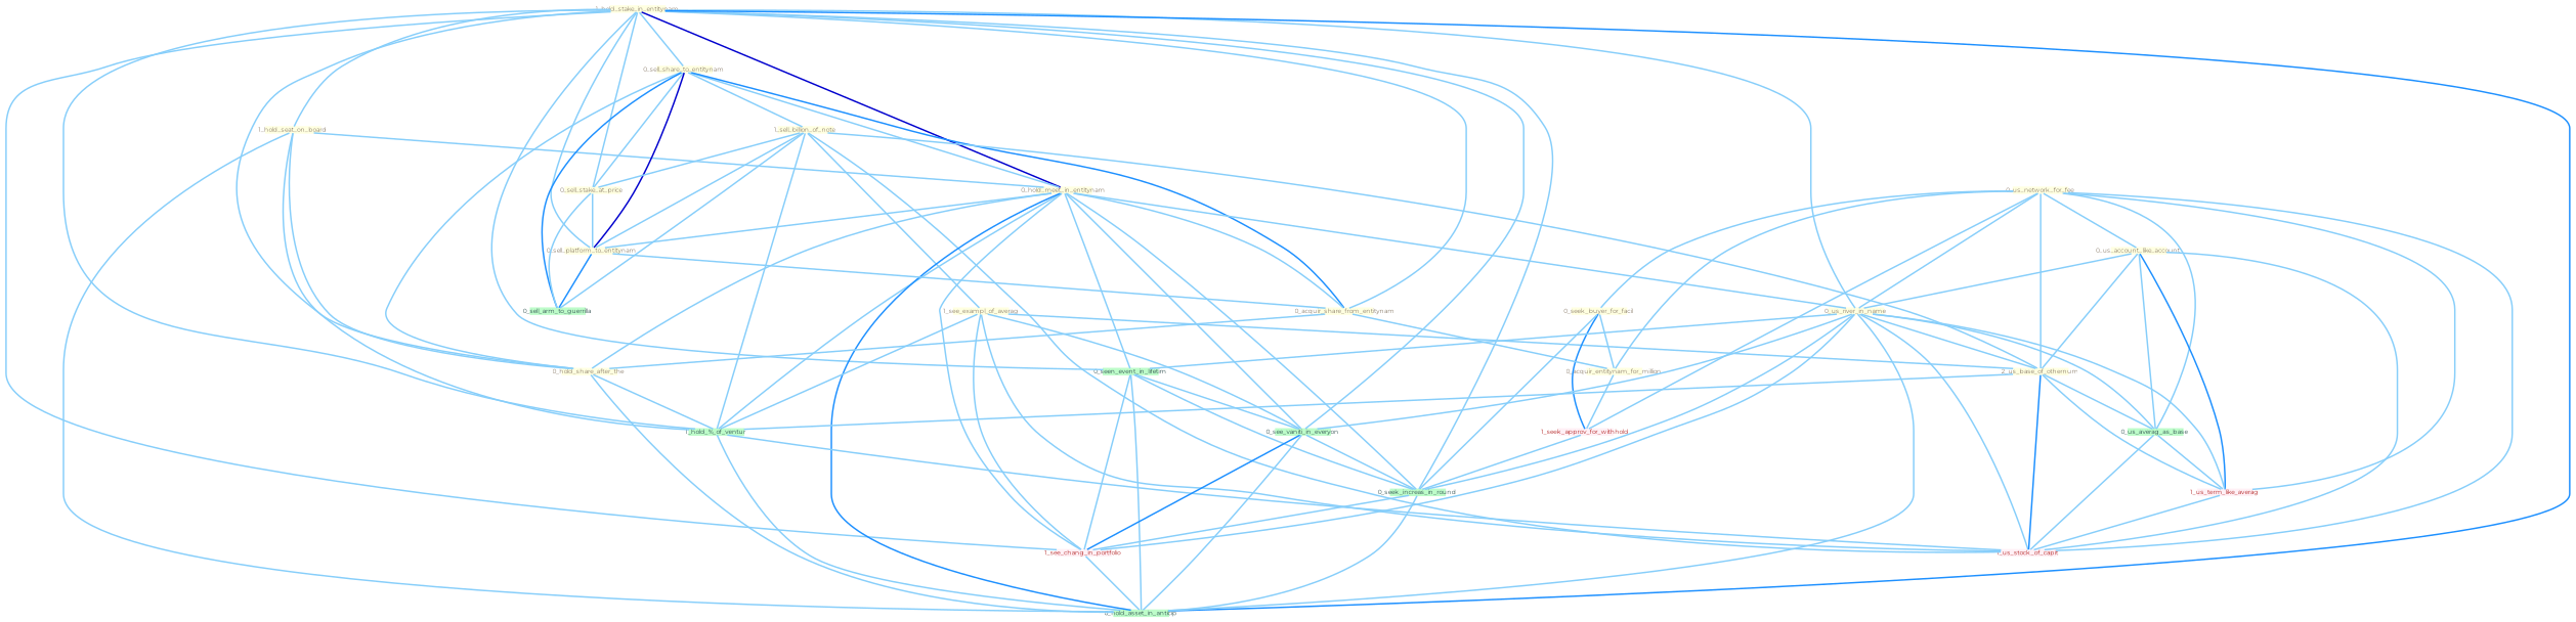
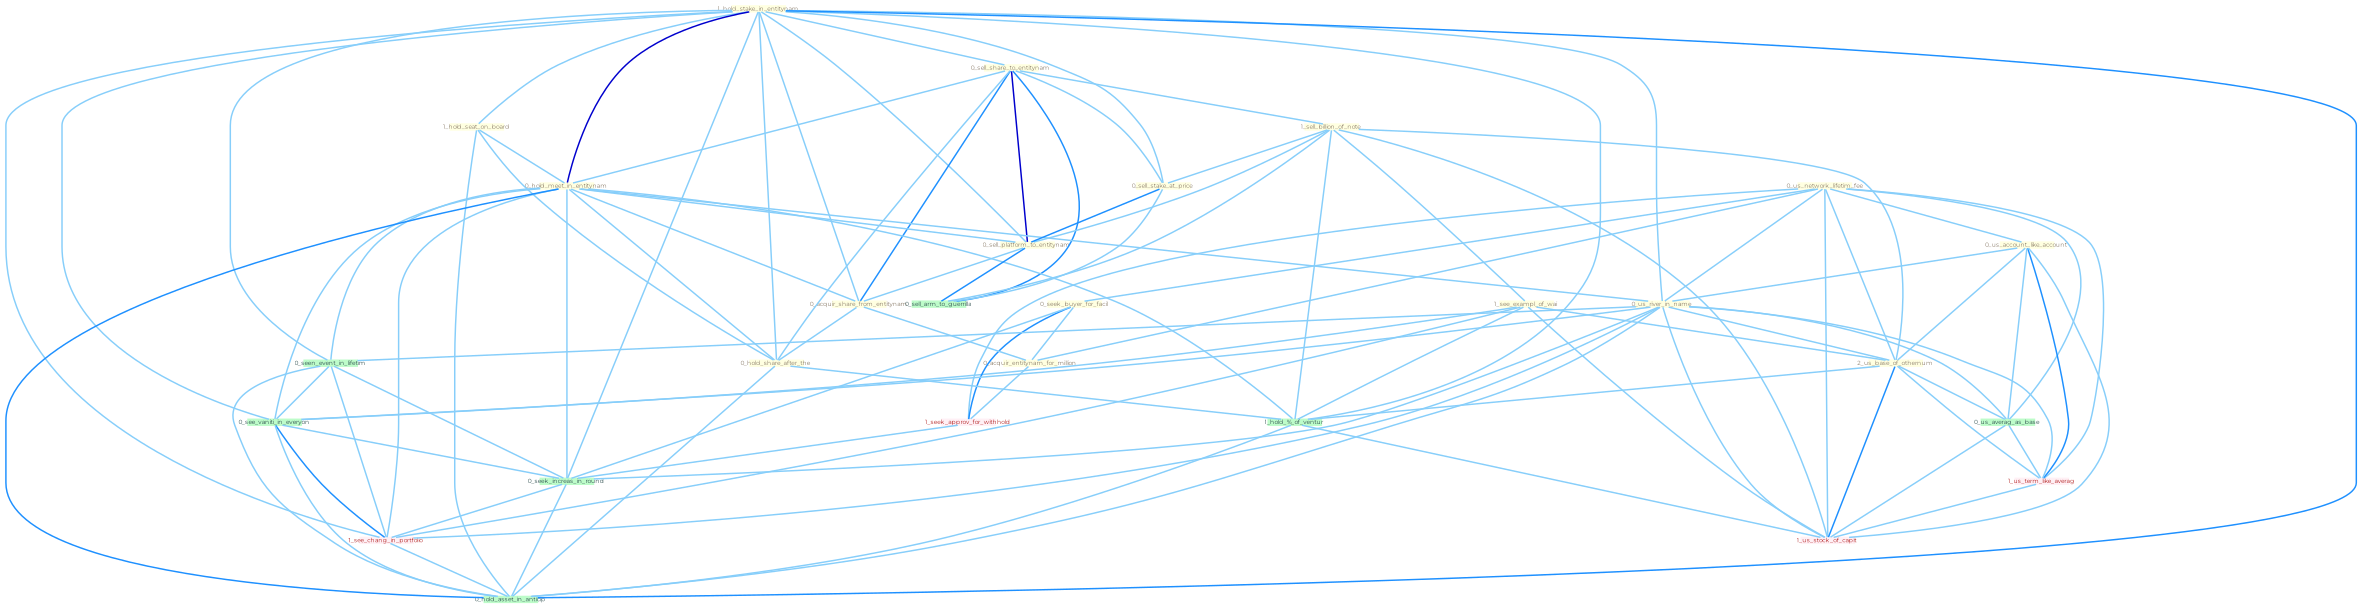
  graph {
    fontname=Montserrat
    node [color="#ffffe0" fixedsize=true fontcolor="#8b7d6b" fontname=Montserrat fontsize=4 shape=polygon style=filled]
    edge [color="#87cefa" fontname=Montserrat w=1]
    "1_hold_stake_in_entitynam " [height=.06 width=.5]
-   "0_us_network_for_fee " [height=.06 width=.5]
+   "0_us_network_for_fee " [height=.06 width=.5 label="0_us_network_lifetim_fee"]
    "1_hold_seat_on_board " [height=.06 width=.5]
    "0_sell_share_to_entitynam " [height=.06 width=.5]
    "1_sell_billion_of_note " [height=.06 width=.5]
    "0_hold_meet_in_entitynam " [height=.06 width=.5]
    "0_sell_stake_at_price " [height=.06 width=.5]
-   "1_see_exampl_of_wai " [height=.06 width=.5 label="1_see_exampl_of_averag"]
+   "1_see_exampl_of_wai " [height=.06 width=.5]
    "0_us_account_like_account " [height=.06 width=.5]
    "0_seek_buyer_for_facil " [height=.06 width=.5]
    "0_sell_platform_to_entitynam " [height=.06 width=.5]
    "0_acquir_share_from_entitynam " [height=.06 width=.5]
    "0_us_river_in_name " [height=.06 width=.5]
    n14 [height=.06 label="2_us_base_of_othernum" width=.5]
    "0_acquir_entitynam_for_million " [height=.06 width=.5]
    "0_hold_share_after_the " [height=.06 width=.5]
    n17 [color="#fff0f5" fontcolor="#b22222" height=.06 label="1_us_term_like_averag" width=.5]
    "1_seek_approv_for_withhold " [color="#fff0f5" fontcolor="#b22222" height=.06 width=.5]
    "1_us_stock_of_capit " [color="#fff0f5" fontcolor="#b22222" height=.06 width=.5]
    "1_see_chang_in_portfolio " [color="#fff0f5" fontcolor="#b22222" height=.06 width=.5]
    "0_seen_event_in_lifetim " [color="#BDFCC9" fontcolor="#2f4f4f" height=.06 width=.5]
    "1_hold_%_of_ventur " [color="#BDFCC9" fontcolor="#2f4f4f" height=.06 width=.5]
    "0_see_vaniti_in_everyon " [color="#BDFCC9" fontcolor="#2f4f4f" height=.06 width=.5]
    "0_seek_increas_in_round " [color="#BDFCC9" fontcolor="#2f4f4f" height=.06 width=.5]
    "0_hold_asset_in_anticip " [color="#BDFCC9" fontcolor="#2f4f4f" height=.06 width=.5]
    "0_us_averag_as_base " [color="#BDFCC9" fontcolor="#2f4f4f" height=.06 width=.5]
    "0_sell_arm_to_guerrilla " [color="#BDFCC9" fontcolor="#2f4f4f" height=.06 width=.5]
    subgraph sub_1 {
      "1_hold_stake_in_entitynam "
      "0_us_network_for_fee "
      "1_hold_seat_on_board "
      "0_sell_share_to_entitynam "
      "1_sell_billion_of_note "
      "0_hold_meet_in_entitynam "
      "0_sell_stake_at_price "
      "1_see_exampl_of_wai "
      "0_us_account_like_account "
      "0_seek_buyer_for_facil "
      "0_sell_platform_to_entitynam "
      "0_acquir_share_from_entitynam "
      "0_us_river_in_name "
      n14
      "0_acquir_entitynam_for_million "
      "0_hold_share_after_the "
    }
    subgraph sub_2 {
      n17
      "1_seek_approv_for_withhold "
      "1_us_stock_of_capit "
      "1_see_chang_in_portfolio "
    }
    "1_hold_stake_in_entitynam " -- "1_hold_seat_on_board "
    "1_hold_stake_in_entitynam " -- "0_sell_share_to_entitynam "
    "1_hold_stake_in_entitynam " -- "0_hold_meet_in_entitynam " [color="#0000cd" w=3]
    "1_hold_stake_in_entitynam " -- "0_sell_stake_at_price "
    "1_hold_stake_in_entitynam " -- "0_sell_platform_to_entitynam "
    "1_hold_stake_in_entitynam " -- "0_acquir_share_from_entitynam "
    "1_hold_stake_in_entitynam " -- "0_us_river_in_name "
    "1_hold_stake_in_entitynam " -- "0_hold_share_after_the "
    "1_hold_stake_in_entitynam " -- "1_see_chang_in_portfolio "
    "1_hold_stake_in_entitynam " -- "0_seen_event_in_lifetim "
    "1_hold_stake_in_entitynam " -- "1_hold_%_of_ventur "
    "1_hold_stake_in_entitynam " -- "0_see_vaniti_in_everyon "
    "1_hold_stake_in_entitynam " -- "0_seek_increas_in_round "
    "1_hold_stake_in_entitynam " -- "0_hold_asset_in_anticip " [color="#1e90ff" w=2]
    "0_us_network_for_fee " -- "0_us_account_like_account "
    "0_us_network_for_fee " -- "0_seek_buyer_for_facil "
    "0_us_network_for_fee " -- "0_us_river_in_name "
    "0_us_network_for_fee " -- n14
    "0_us_network_for_fee " -- "0_acquir_entitynam_for_million "
    "0_us_network_for_fee " -- n17
    "0_us_network_for_fee " -- "1_seek_approv_for_withhold "
    "0_us_network_for_fee " -- "1_us_stock_of_capit "
    "0_us_network_for_fee " -- "0_us_averag_as_base "
    "1_hold_seat_on_board " -- "0_hold_meet_in_entitynam "
    "1_hold_seat_on_board " -- "0_hold_share_after_the "
-   "1_hold_seat_on_board " -- "1_hold_%_of_ventur "
    "1_hold_seat_on_board " -- "0_hold_asset_in_anticip "
    "0_sell_share_to_entitynam " -- "1_sell_billion_of_note "
    "0_sell_share_to_entitynam " -- "0_hold_meet_in_entitynam "
    "0_sell_share_to_entitynam " -- "0_sell_stake_at_price "
    "0_sell_share_to_entitynam " -- "0_sell_platform_to_entitynam " [color="#0000cd" w=3]
    "0_sell_share_to_entitynam " -- "0_acquir_share_from_entitynam " [color="#1e90ff" w=2]
    "0_sell_share_to_entitynam " -- "0_hold_share_after_the "
    "0_sell_share_to_entitynam " -- "0_sell_arm_to_guerrilla " [color="#1e90ff" w=2]
    "1_sell_billion_of_note " -- "0_sell_stake_at_price "
    "1_sell_billion_of_note " -- "1_see_exampl_of_wai "
    "1_sell_billion_of_note " -- "0_sell_platform_to_entitynam "
    "1_sell_billion_of_note " -- n14
    "1_sell_billion_of_note " -- "1_us_stock_of_capit "
    "1_sell_billion_of_note " -- "1_hold_%_of_ventur "
    "1_sell_billion_of_note " -- "0_sell_arm_to_guerrilla "
    "0_hold_meet_in_entitynam " -- "0_sell_platform_to_entitynam "
    "0_hold_meet_in_entitynam " -- "0_acquir_share_from_entitynam "
    "0_hold_meet_in_entitynam " -- "0_us_river_in_name "
    "0_hold_meet_in_entitynam " -- "0_hold_share_after_the "
    "0_hold_meet_in_entitynam " -- "1_see_chang_in_portfolio "
    "0_hold_meet_in_entitynam " -- "0_seen_event_in_lifetim "
    "0_hold_meet_in_entitynam " -- "1_hold_%_of_ventur "
    "0_hold_meet_in_entitynam " -- "0_see_vaniti_in_everyon "
    "0_hold_meet_in_entitynam " -- "0_seek_increas_in_round "
    "0_hold_meet_in_entitynam " -- "0_hold_asset_in_anticip " [color="#1e90ff" w=2]
-   "0_sell_stake_at_price " -- "0_sell_platform_to_entitynam "
+   "0_sell_stake_at_price " -- "0_sell_platform_to_entitynam " [color="#1e90ff"]
    "0_sell_stake_at_price " -- "0_sell_arm_to_guerrilla "
    "1_see_exampl_of_wai " -- n14
    "1_see_exampl_of_wai " -- "1_us_stock_of_capit "
    "1_see_exampl_of_wai " -- "1_see_chang_in_portfolio "
    "1_see_exampl_of_wai " -- "1_hold_%_of_ventur "
    "1_see_exampl_of_wai " -- "0_see_vaniti_in_everyon "
    "0_us_account_like_account " -- "0_us_river_in_name "
    "0_us_account_like_account " -- n14
    "0_us_account_like_account " -- n17 [color="#1e90ff" w=2]
    "0_us_account_like_account " -- "1_us_stock_of_capit "
    "0_us_account_like_account " -- "0_us_averag_as_base "
    "0_seek_buyer_for_facil " -- "0_acquir_entitynam_for_million "
    "0_seek_buyer_for_facil " -- "1_seek_approv_for_withhold " [color="#1e90ff" w=2]
    "0_seek_buyer_for_facil " -- "0_seek_increas_in_round "
    "0_sell_platform_to_entitynam " -- "0_acquir_share_from_entitynam "
    "0_sell_platform_to_entitynam " -- "0_sell_arm_to_guerrilla " [color="#1e90ff" w=2]
    "0_acquir_share_from_entitynam " -- "0_acquir_entitynam_for_million "
    "0_acquir_share_from_entitynam " -- "0_hold_share_after_the "
    "0_us_river_in_name " -- n14
    "0_us_river_in_name " -- n17
    "0_us_river_in_name " -- "1_us_stock_of_capit "
    "0_us_river_in_name " -- "1_see_chang_in_portfolio "
    "0_us_river_in_name " -- "0_seen_event_in_lifetim "
    "0_us_river_in_name " -- "0_see_vaniti_in_everyon "
    "0_us_river_in_name " -- "0_seek_increas_in_round "
    "0_us_river_in_name " -- "0_hold_asset_in_anticip "
    "0_us_river_in_name " -- "0_us_averag_as_base "
    n14 -- n17
    n14 -- "1_us_stock_of_capit " [color="#1e90ff" w=2]
    n14 -- "1_hold_%_of_ventur "
    n14 -- "0_us_averag_as_base "
    "0_acquir_entitynam_for_million " -- "1_seek_approv_for_withhold "
    "0_hold_share_after_the " -- "1_hold_%_of_ventur "
    "0_hold_share_after_the " -- "0_hold_asset_in_anticip "
    n17 -- "1_us_stock_of_capit "
    "1_seek_approv_for_withhold " -- "0_seek_increas_in_round "
    "1_see_chang_in_portfolio " -- "0_hold_asset_in_anticip "
    "0_seen_event_in_lifetim " -- "1_see_chang_in_portfolio "
    "0_seen_event_in_lifetim " -- "0_see_vaniti_in_everyon "
    "0_seen_event_in_lifetim " -- "0_seek_increas_in_round "
    "0_seen_event_in_lifetim " -- "0_hold_asset_in_anticip "
    "1_hold_%_of_ventur " -- "1_us_stock_of_capit "
    "1_hold_%_of_ventur " -- "0_hold_asset_in_anticip "
    "0_see_vaniti_in_everyon " -- "1_see_chang_in_portfolio " [color="#1e90ff" w=2]
    "0_see_vaniti_in_everyon " -- "0_seek_increas_in_round "
    "0_see_vaniti_in_everyon " -- "0_hold_asset_in_anticip "
    "0_seek_increas_in_round " -- "1_see_chang_in_portfolio "
    "0_seek_increas_in_round " -- "0_hold_asset_in_anticip "
    "0_us_averag_as_base " -- n17
    "0_us_averag_as_base " -- "1_us_stock_of_capit "
  }
